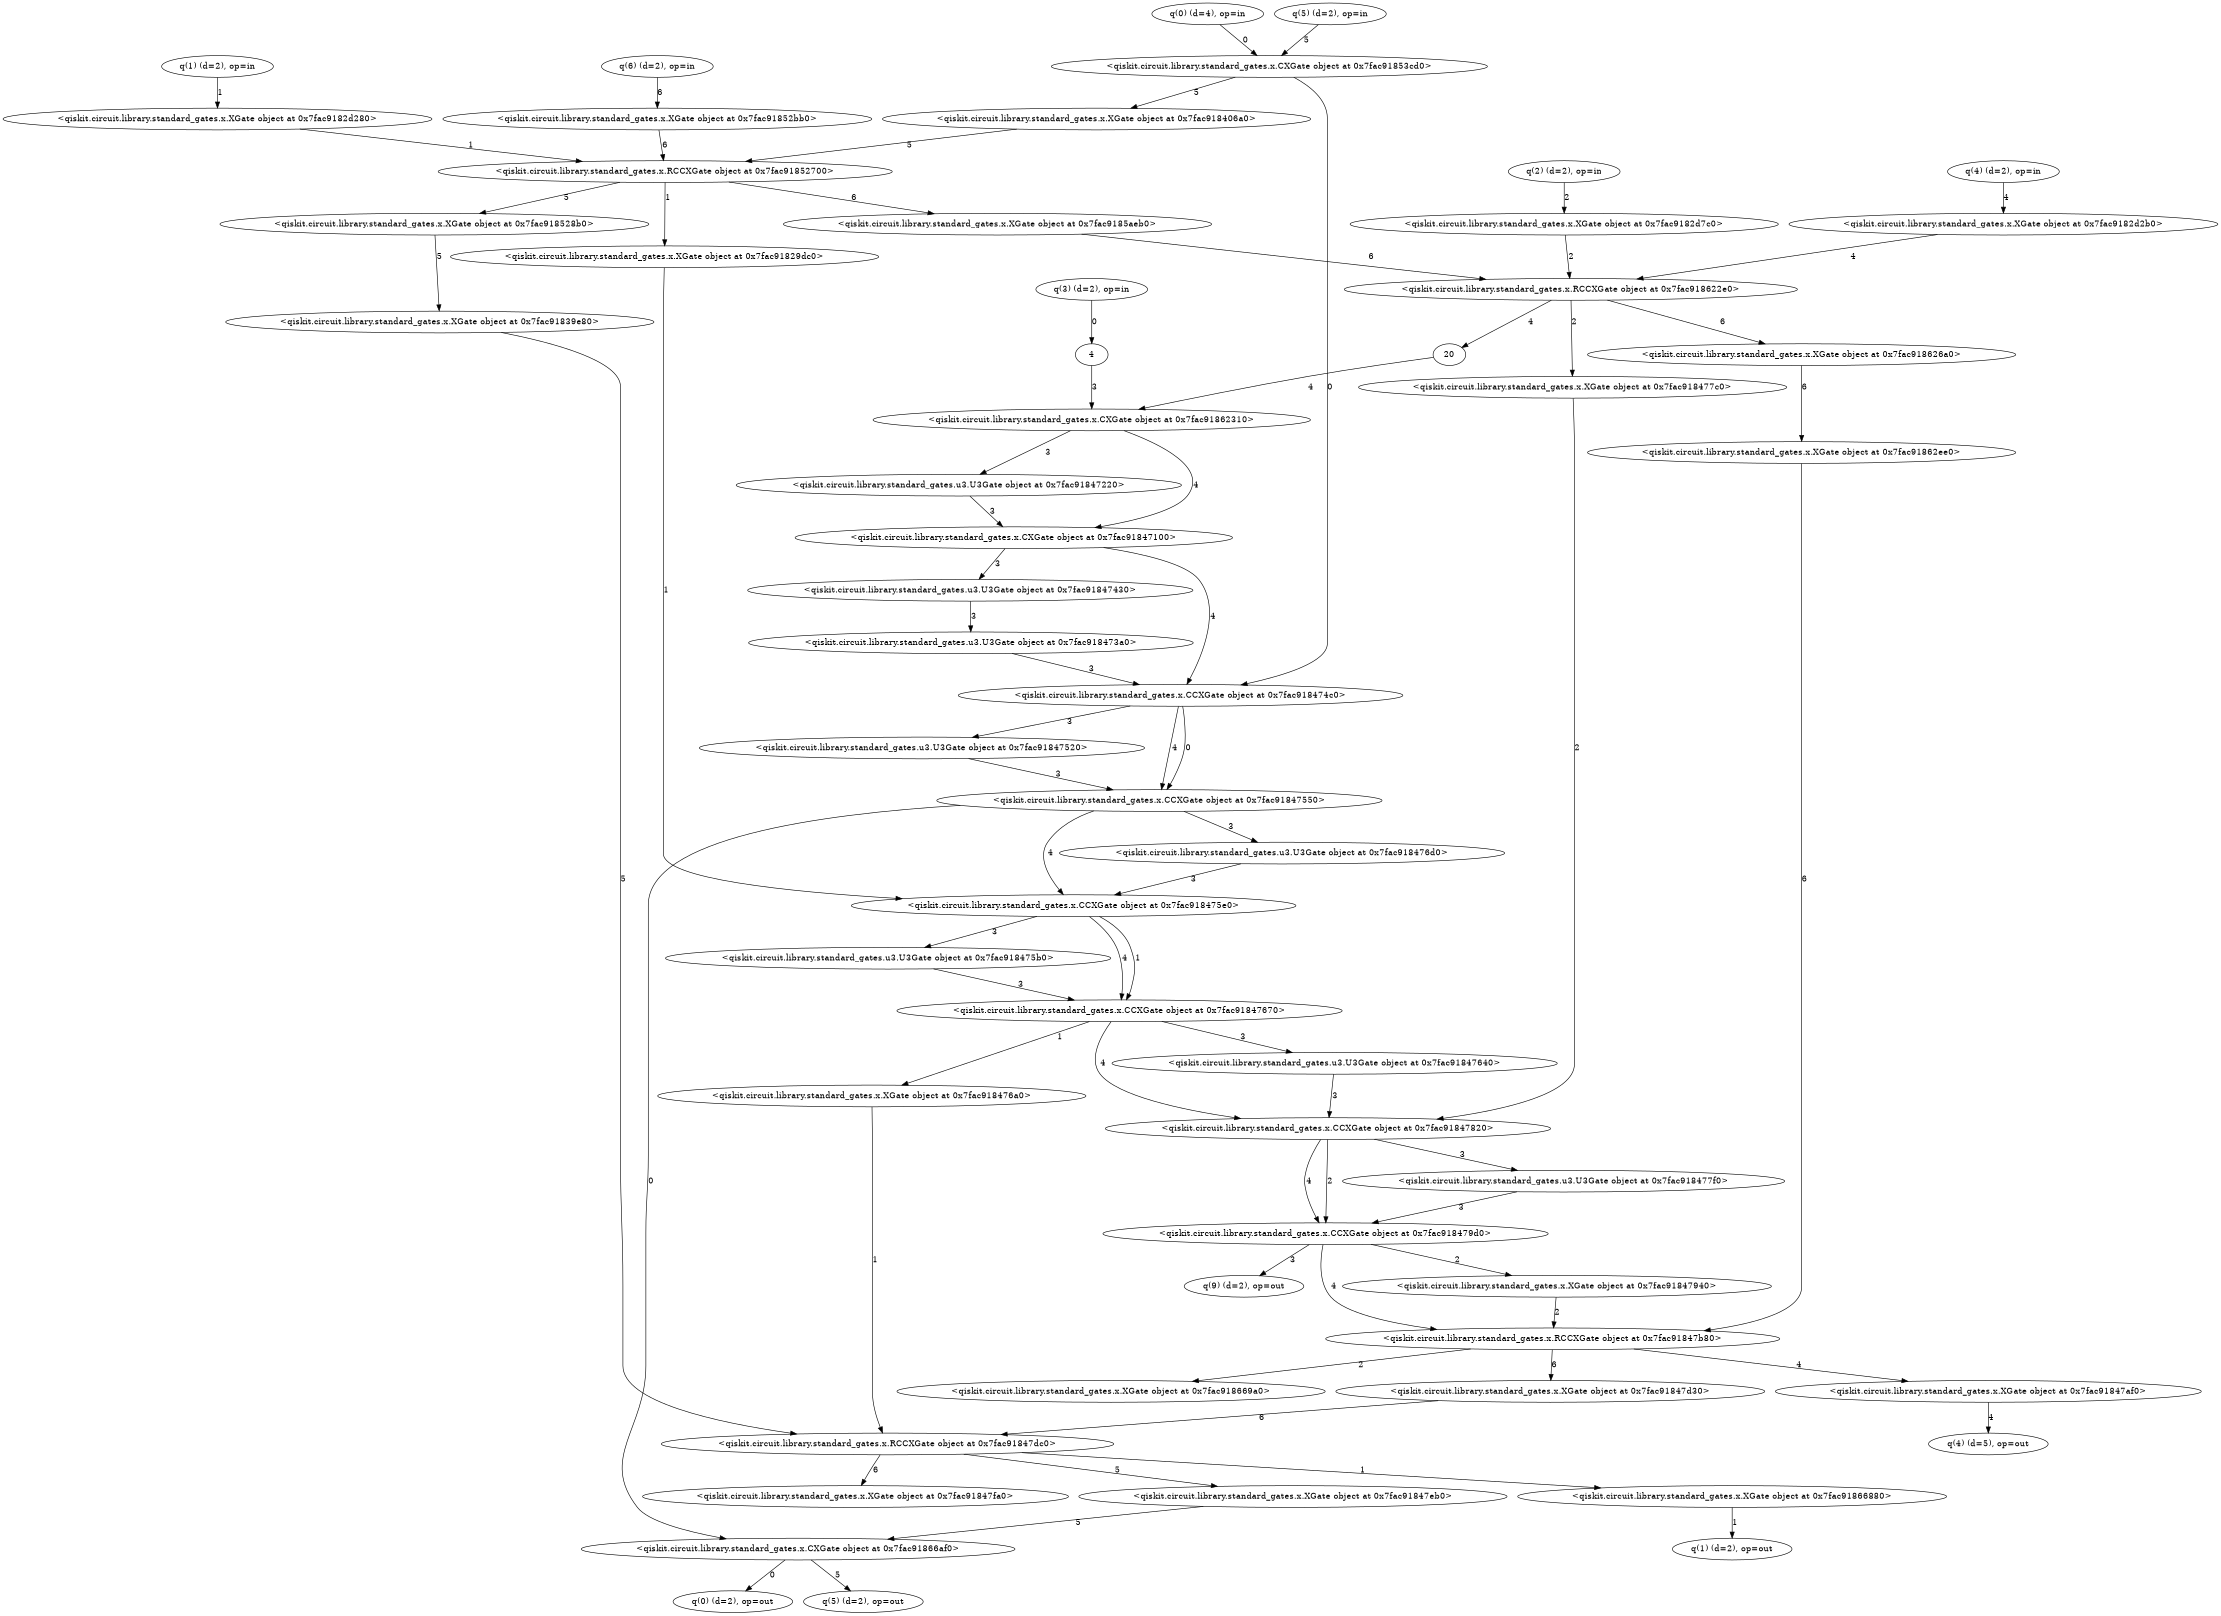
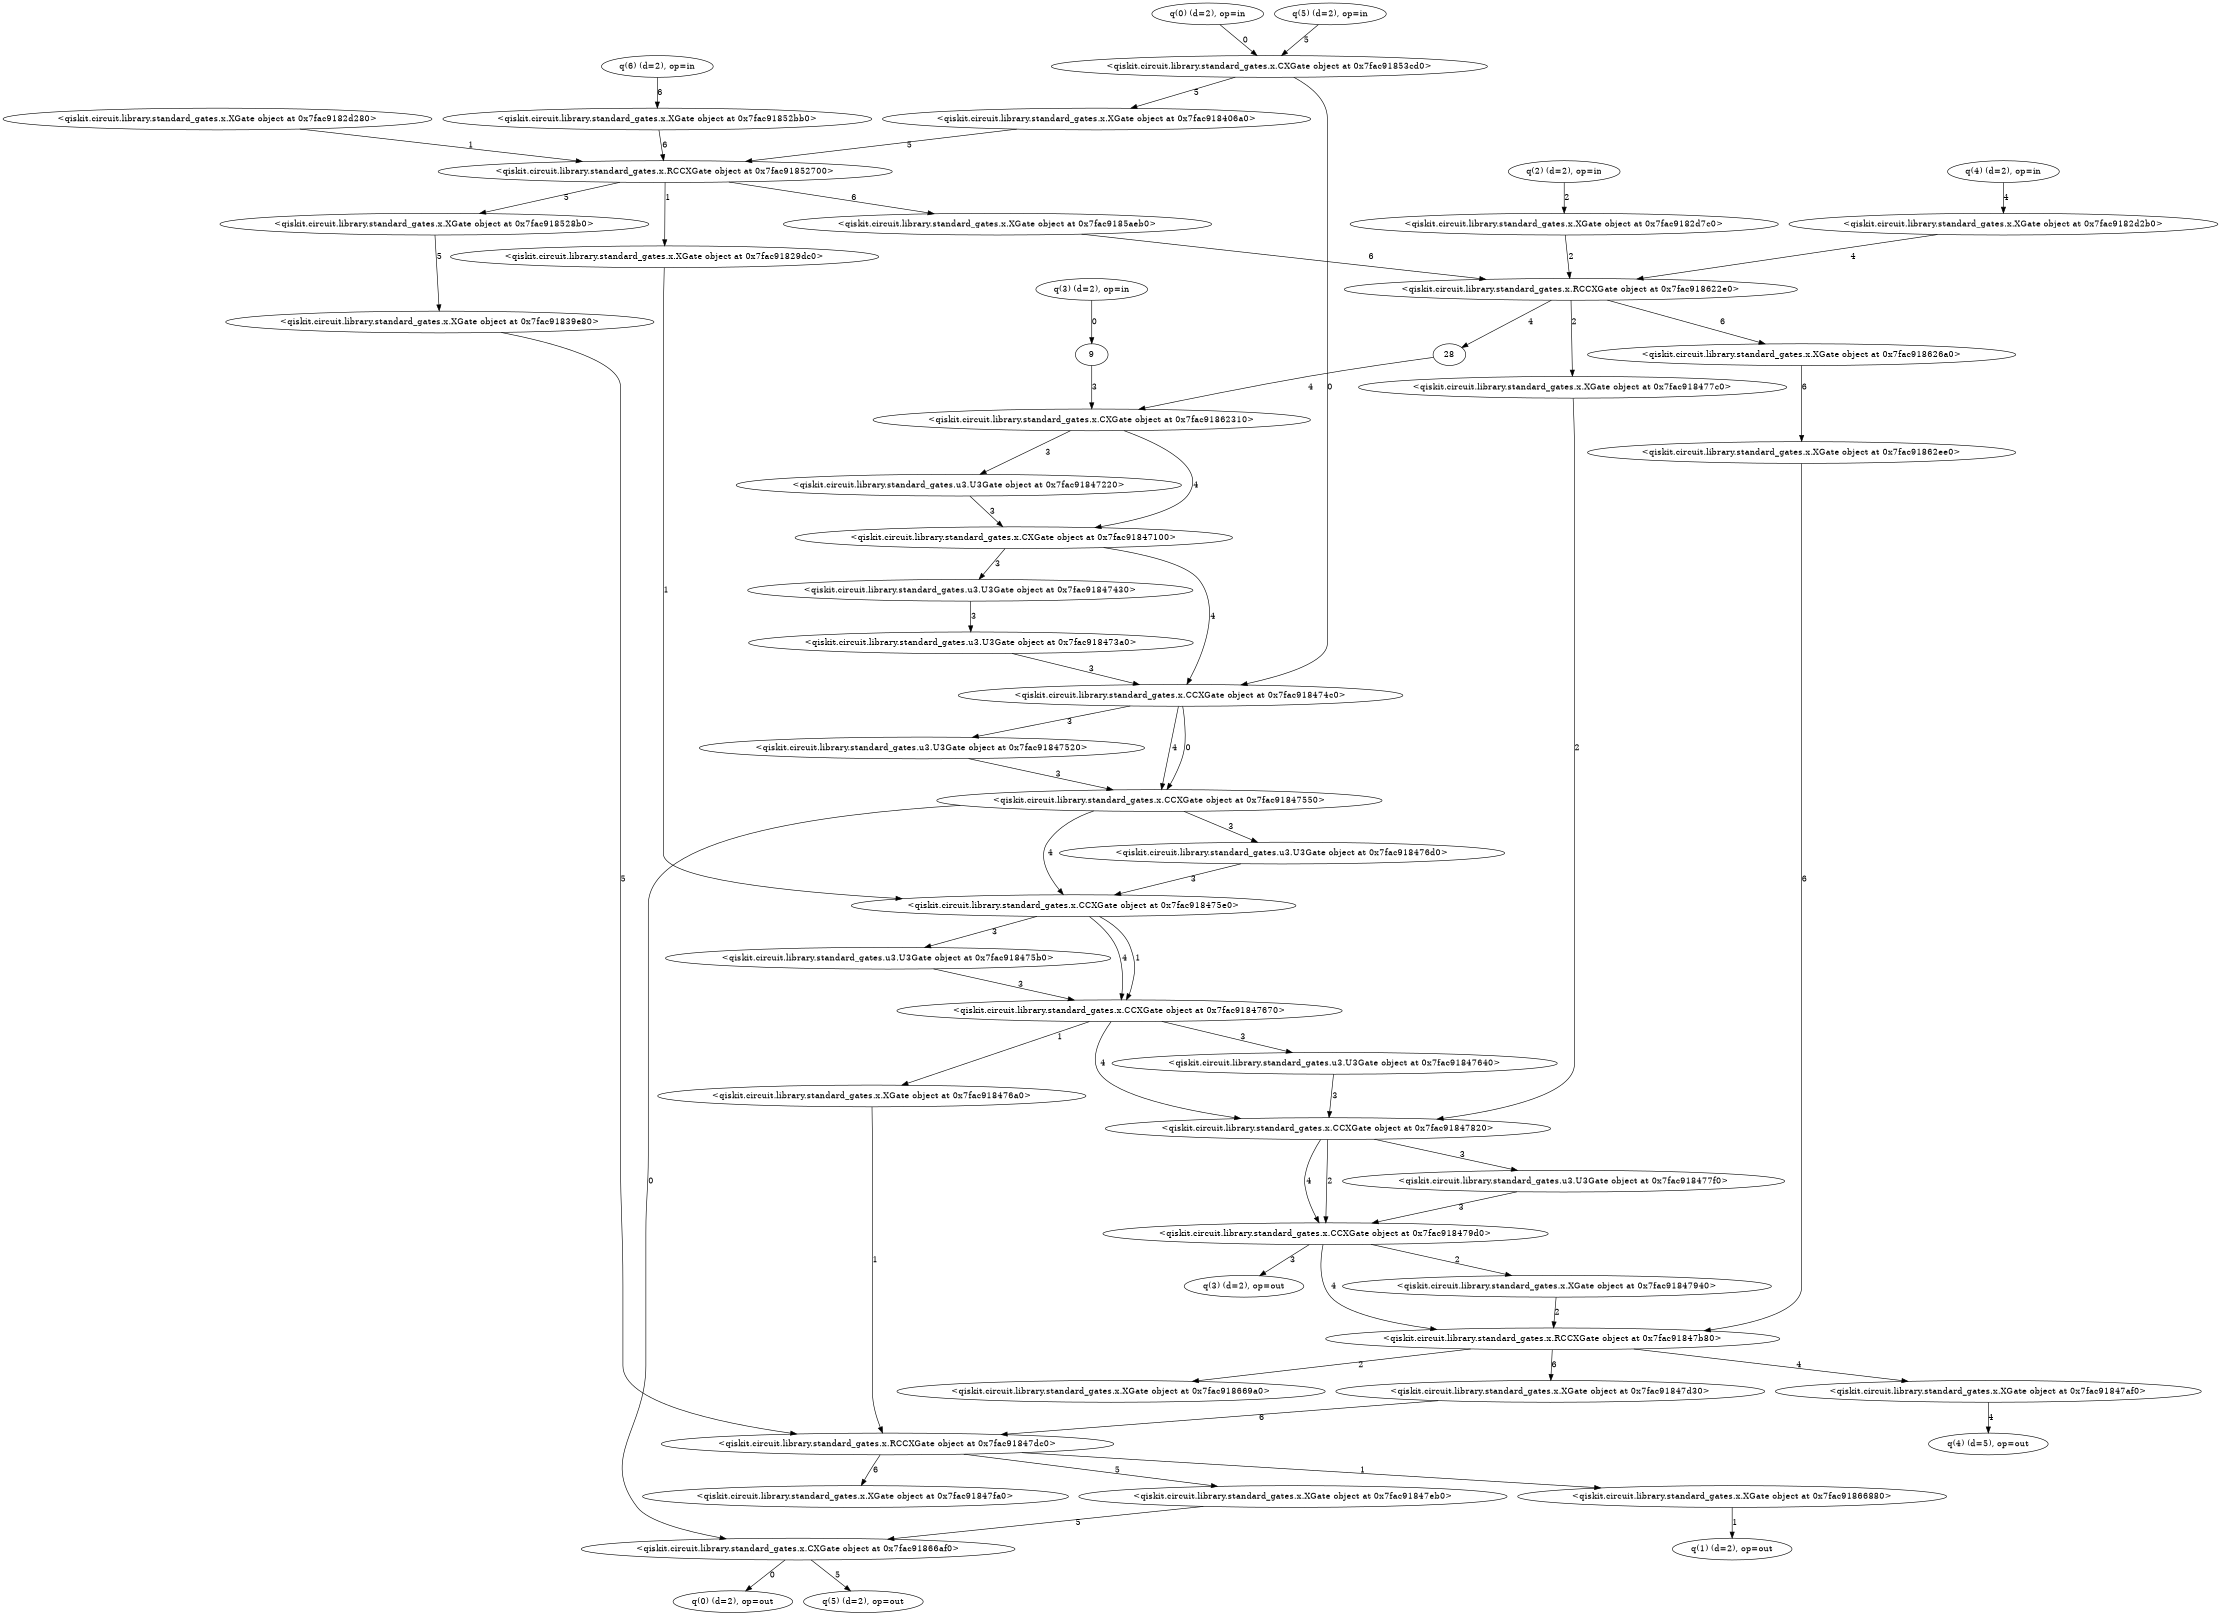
  digraph {
    node [matrix="[[0, 1], [1, 0]]" qubits=3]
-   n1 [ancilla=false label="q(0) (d=4), op=in" matrix=None qubits=0]
+   n1 [ancilla=false label="q(0) (d=2), op=in" matrix=None qubits=0]
    n2 [label="<qiskit.circuit.library.standard_gates.x.CXGate object at 0x7fac91853cd0>" qubits="0,5"]
    n3 [label="<qiskit.circuit.library.standard_gates.x.XGate object at 0x7fac918406a0>" qubits=5]
    n4 [label="<qiskit.circuit.library.standard_gates.x.CCXGate object at 0x7fac918474c0>" qubits="4,0,3"]
-   n5 [ancilla=false label="q(1) (d=2), op=in" matrix=None qubits=1]
    n6 [label="<qiskit.circuit.library.standard_gates.x.XGate object at 0x7fac9182d280>" qubits=1]
    n7 [label="<qiskit.circuit.library.standard_gates.x.RCCXGate object at 0x7fac91852700>" matrix="[[0, 1], [-1, 0]]" qubits="1,5,6"]
    n8 [ancilla=false label="q(2) (d=2), op=in" matrix=None qubits=2]
    n9 [label="<qiskit.circuit.library.standard_gates.x.XGate object at 0x7fac9182d7c0>" qubits=2]
    n10 [label="<qiskit.circuit.library.standard_gates.x.RCCXGate object at 0x7fac918622e0>" matrix="[[0, 1], [-1, 0]]" qubits="2,6,4"]
    n11 [ancilla=false label="q(3) (d=2), op=in" matrix=None]
-   9 [label=4 matrix="" qubits=""]
+   9 [matrix="" qubits=""]
    n13 [label="<qiskit.circuit.library.standard_gates.x.CXGate object at 0x7fac91862310>" qubits="4,3"]
    n14 [ancilla=true label="q(4) (d=2), op=in" matrix=None qubits=4]
    n15 [label="<qiskit.circuit.library.standard_gates.x.XGate object at 0x7fac9182d2b0>" qubits=4]
    n16 [ancilla=true label="q(5) (d=2), op=in" matrix=None qubits=5]
    n17 [ancilla=true label="q(6) (d=2), op=in" matrix=None qubits=6]
    n18 [label="<qiskit.circuit.library.standard_gates.x.XGate object at 0x7fac91852bb0>" qubits=6]
    n19 [label="<qiskit.circuit.library.standard_gates.x.XGate object at 0x7fac918528b0>" qubits=5]
    n20 [label="<qiskit.circuit.library.standard_gates.x.XGate object at 0x7fac9185aeb0>" qubits=6]
    n21 [label="<qiskit.circuit.library.standard_gates.x.XGate object at 0x7fac91829dc0>" qubits=1]
    n22 [label="<qiskit.circuit.library.standard_gates.x.XGate object at 0x7fac918626a0>" qubits=6]
    n23 [label="<qiskit.circuit.library.standard_gates.x.XGate object at 0x7fac918477c0>" qubits=2]
-   20 [matrix="" qubits=""]
+   20 [label=28 matrix="" qubits=""]
    n25 [label="<qiskit.circuit.library.standard_gates.u3.U3Gate object at 0x7fac91847520>" matrix="[[0.992197667229329, 0.12467473338522769], [-0.12467473338522769, 0.992197667229329]]"]
    n26 [label="<qiskit.circuit.library.standard_gates.x.CCXGate object at 0x7fac91847550>" qubits="4,0,3"]
    n27 [label="<qiskit.circuit.library.standard_gates.x.XGate object at 0x7fac91839e80>" qubits=5]
    n28 [label="<qiskit.circuit.library.standard_gates.x.CCXGate object at 0x7fac918475e0>" qubits="4,1,3"]
    n29 [label="<qiskit.circuit.library.standard_gates.x.RCCXGate object at 0x7fac91847dc0>" matrix="[[0, 1], [-1, 0]]" qubits="1,5,6"]
    n30 [label="<qiskit.circuit.library.standard_gates.x.XGate object at 0x7fac91847eb0>" qubits=5]
    n31 [label="<qiskit.circuit.library.standard_gates.x.XGate object at 0x7fac91847fa0>" qubits=6]
    n32 [label="<qiskit.circuit.library.standard_gates.x.XGate object at 0x7fac91866880>" qubits=1]
    n33 [label="<qiskit.circuit.library.standard_gates.u3.U3Gate object at 0x7fac918475b0>" matrix="[[0.9689124217106447, 0.24740395925452294], [-0.24740395925452294, 0.9689124217106447]]"]
    n34 [label="<qiskit.circuit.library.standard_gates.x.CCXGate object at 0x7fac91847670>" qubits="4,1,3"]
    n35 [label="<qiskit.circuit.library.standard_gates.x.XGate object at 0x7fac91862ee0>" qubits=6]
    n36 [label="<qiskit.circuit.library.standard_gates.x.CCXGate object at 0x7fac91847820>" qubits="4,2,3"]
    n37 [label="<qiskit.circuit.library.standard_gates.u3.U3Gate object at 0x7fac91847220>" matrix="[[0.9689124217106447, -0.24740395925452294], [0.24740395925452294, 0.9689124217106447]]"]
    n38 [label="<qiskit.circuit.library.standard_gates.x.CXGate object at 0x7fac91847100>" qubits="4,3"]
    n39 [label="<qiskit.circuit.library.standard_gates.u3.U3Gate object at 0x7fac91847430>" matrix="[[0.9689124217106447, 0.24740395925452294], [-0.24740395925452294, 0.9689124217106447]]"]
    n40 [label="<qiskit.circuit.library.standard_gates.x.RCCXGate object at 0x7fac91847b80>" matrix="[[0, 1], [-1, 0]]" qubits="2,6,4"]
    n41 [label="<qiskit.circuit.library.standard_gates.x.XGate object at 0x7fac91847af0>" qubits=4]
    n42 [label="<qiskit.circuit.library.standard_gates.x.XGate object at 0x7fac91847d30>" qubits=6]
    n43 [label="<qiskit.circuit.library.standard_gates.x.XGate object at 0x7fac918669a0>" qubits=2]
    n44 [label="<qiskit.circuit.library.standard_gates.u3.U3Gate object at 0x7fac918473a0>" matrix="[[0.992197667229329, -0.12467473338522769], [0.12467473338522769, 0.992197667229329]]"]
    n45 [label="<qiskit.circuit.library.standard_gates.u3.U3Gate object at 0x7fac918476d0>" matrix="[[0.9689124217106447, -0.24740395925452294], [0.24740395925452294, 0.9689124217106447]]"]
    n46 [label="<qiskit.circuit.library.standard_gates.x.CXGate object at 0x7fac91866af0>" qubits="0,5"]
    n47 [ancilla=false label="q(0) (d=2), op=out" matrix=None qubits=0]
    n48 [ancilla=true label="q(5) (d=2), op=out" matrix=None qubits=5]
    n49 [label="<qiskit.circuit.library.standard_gates.u3.U3Gate object at 0x7fac91847640>" matrix="[[0.8775825618903728, -0.479425538604203], [0.479425538604203, 0.8775825618903728]]"]
    n50 [label="<qiskit.circuit.library.standard_gates.x.XGate object at 0x7fac918476a0>" qubits=1]
    n51 [label="<qiskit.circuit.library.standard_gates.u3.U3Gate object at 0x7fac918477f0>" matrix="[[0.8775825618903728, 0.479425538604203], [-0.479425538604203, 0.8775825618903728]]"]
    n52 [label="<qiskit.circuit.library.standard_gates.x.CCXGate object at 0x7fac918479d0>" qubits="4,2,3"]
    n53 [label="<qiskit.circuit.library.standard_gates.x.XGate object at 0x7fac91847940>" qubits=2]
-   n54 [ancilla=false label="q(9) (d=2), op=out" matrix=None]
+   n54 [ancilla=false label="q(3) (d=2), op=out" matrix=None]
    n55 [ancilla=true label="q(4) (d=5), op=out" matrix=None qubits=4]
    n56 [ancilla=false label="q(1) (d=2), op=out" matrix=None qubits=1]
    n1 -> n2 [label=0]
    n2 -> n3 [label=5]
    n2 -> n4 [label=0]
    n3 -> n7 [label=5]
    n4 -> n25 [label=3]
    n4 -> n26 [label=4]
    n4 -> n26 [label=0]
-   n5 -> n6 [label=1]
    n6 -> n7 [label=1]
    n7 -> n19 [label=5]
    n7 -> n20 [label=6]
    n7 -> n21 [label=1]
    n8 -> n9 [label=2]
    n9 -> n10 [label=2]
    n10 -> n22 [label=6]
    n10 -> n23 [label=2]
    n10 -> 20 [label=4]
    n11 -> 9 [label=0]
    9 -> n13 [label=3]
    n13 -> n37 [label=3]
    n13 -> n38 [label=4]
    n14 -> n15 [label=4]
    n15 -> n10 [label=4]
    n16 -> n2 [label=5]
    n17 -> n18 [label=6]
    n18 -> n7 [label=6]
    n19 -> n27 [label=5]
    n20 -> n10 [label=6]
    n21 -> n28 [label=1]
    n22 -> n35 [label=6]
    n23 -> n36 [label=2]
    20 -> n13 [label=4]
    n25 -> n26 [label=3]
    n26 -> n28 [label=4]
    n26 -> n45 [label=3]
    n26 -> n46 [label=0]
    n27 -> n29 [label=5]
    n28 -> n33 [label=3]
    n28 -> n34 [label=4]
    n28 -> n34 [label=1]
    n29 -> n30 [label=5]
    n29 -> n31 [label=6]
    n29 -> n32 [label=1]
    n30 -> n46 [label=5]
    n32 -> n56 [label=1]
    n33 -> n34 [label=3]
    n34 -> n36 [label=4]
    n34 -> n49 [label=3]
    n34 -> n50 [label=1]
    n35 -> n40 [label=6]
    n36 -> n51 [label=3]
    n36 -> n52 [label=4]
    n36 -> n52 [label=2]
    n37 -> n38 [label=3]
    n38 -> n4 [label=4]
    n38 -> n39 [label=3]
    n39 -> n44 [label=3]
    n40 -> n41 [label=4]
    n40 -> n42 [label=6]
    n40 -> n43 [label=2]
    n41 -> n55 [label=4]
    n42 -> n29 [label=6]
    n44 -> n4 [label=3]
    n45 -> n28 [label=3]
    n46 -> n47 [label=0]
    n46 -> n48 [label=5]
    n49 -> n36 [label=3]
    n50 -> n29 [label=1]
    n51 -> n52 [label=3]
    n52 -> n40 [label=4]
    n52 -> n53 [label=2]
    n52 -> n54 [label=3]
    n53 -> n40 [label=2]
  }
